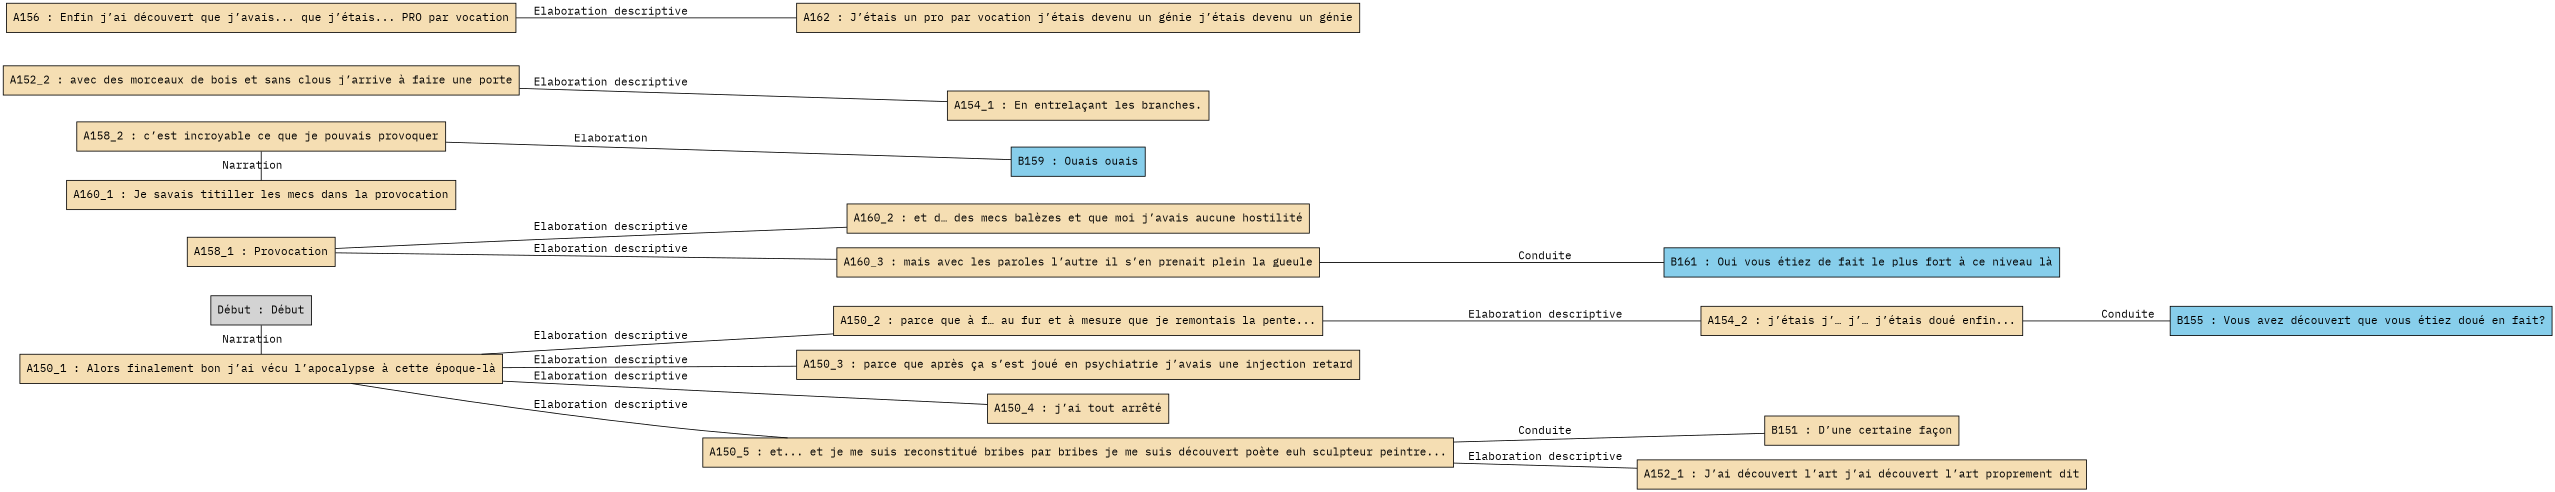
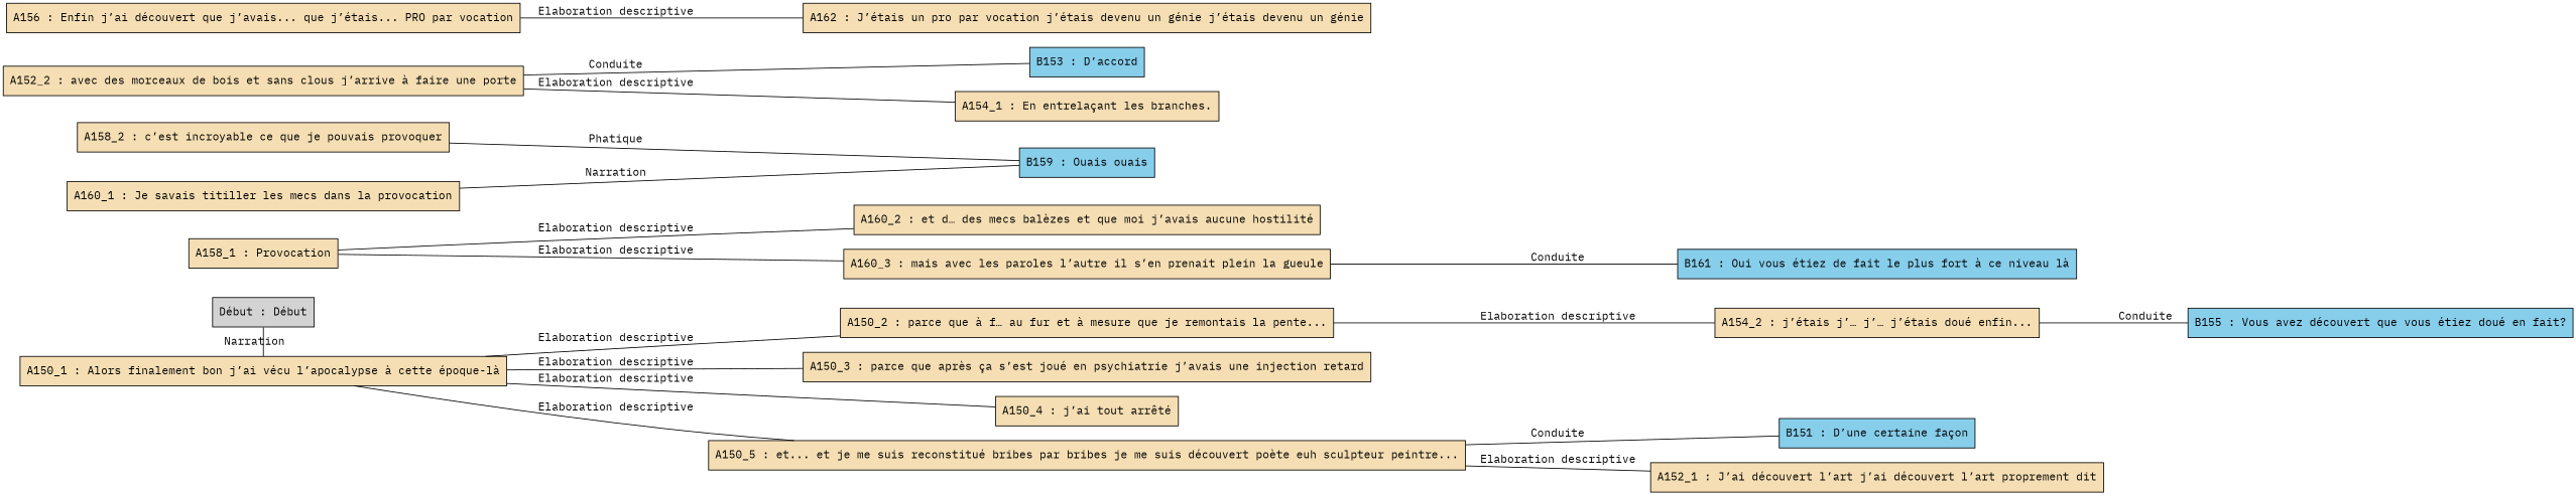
  digraph {
    fontname="IBM Plex Mono"
    rankdir=LR
    node [fontname="IBM Plex Mono" shape=box style=filled fillcolor=wheat]
    edge [dir=none fontname="IBM Plex Mono"]
    n1 [label="Début : Début" fillcolor=""]
    n2 [label="A150_1 : Alors finalement bon j’ai vécu l’apocalypse à cette époque-là"]
    n3 [label="A158_1 : Provocation"]
    n4 [label="A158_2 : c’est incroyable ce que je pouvais provoquer"]
    n5 [label="A160_1 : Je savais titiller les mecs dans la provocation"]
    n6 [label="A150_2 : parce que à f… au fur et à mesure que je remontais la pente..."]
    n7 [label="A150_3 : parce que après ça s’est joué en psychiatrie j’avais une injection retard"]
    n8 [label="A150_4 : j’ai tout arrêté"]
    n9 [label="A150_5 : et... et je me suis reconstitué bribes par bribes je me suis découvert poète euh sculpteur peintre..."]
    n10 [label="A160_2 : et d… des mecs balèzes et que moi j’avais aucune hostilité"]
    n11 [label="A160_3 : mais avec les paroles l’autre il s’en prenait plein la gueule"]
    n12 [fillcolor=skyblue label="B159 : Ouais ouais"]
    n13 [label="A154_2 : j’étais j’… j’… j’étais doué enfin..."]
-   n14 [label="B151 : D’une certaine façon"]
+   n14 [fillcolor=skyblue label="B151 : D’une certaine façon"]
    n15 [label="A152_1 : J’ai découvert l’art j’ai découvert l’art proprement dit"]
    n16 [fillcolor=skyblue label="B155 : Vous avez découvert que vous étiez doué en fait?"]
    n17 [label="A152_2 : avec des morceaux de bois et sans clous j’arrive à faire une porte"]
+   n18 [fillcolor=skyblue label="B153 : D’accord"]
    n19 [label="A154_1 : En entrelaçant les branches."]
    n20 [label="A156 : Enfin j’ai découvert que j’avais... que j’étais... PRO par vocation"]
    n21 [label="A162 : J’étais un pro par vocation j’étais devenu un génie j’étais devenu un génie"]
    n22 [fillcolor=skyblue label="B161 : Oui vous étiez de fait le plus fort à ce niveau là"]
    subgraph sub_1 {
      rank=same
      n1
      n2
    }
    subgraph sub_2 {
      rank=same
      n1
      n3
    }
    subgraph sub_3 {
      rank=same
      n4
      n5
    }
    n1 -> n2 [label=Narration]
    n2 -> n6 [label="Elaboration descriptive"]
    n2 -> n7 [label="Elaboration descriptive"]
    n2 -> n8 [label="Elaboration descriptive"]
    n2 -> n9 [label="Elaboration descriptive"]
    n3 -> n10 [label="Elaboration descriptive"]
    n3 -> n11 [label="Elaboration descriptive"]
-   n4 -> n5 [label=Narration]
-   n4 -> n12 [label=Elaboration]
+   n12 -> n5 [label=Narration]
+   n4 -> n12 [label=Phatique]
    n6 -> n13 [label="Elaboration descriptive"]
    n9 -> n14 [label=Conduite]
    n9 -> n15 [label="Elaboration descriptive"]
    n11 -> n22 [label=Conduite]
    n13 -> n16 [label=Conduite]
+   n17 -> n18 [label=Conduite]
    n17 -> n19 [label="Elaboration descriptive"]
    n20 -> n21 [label="Elaboration descriptive"]
  }
